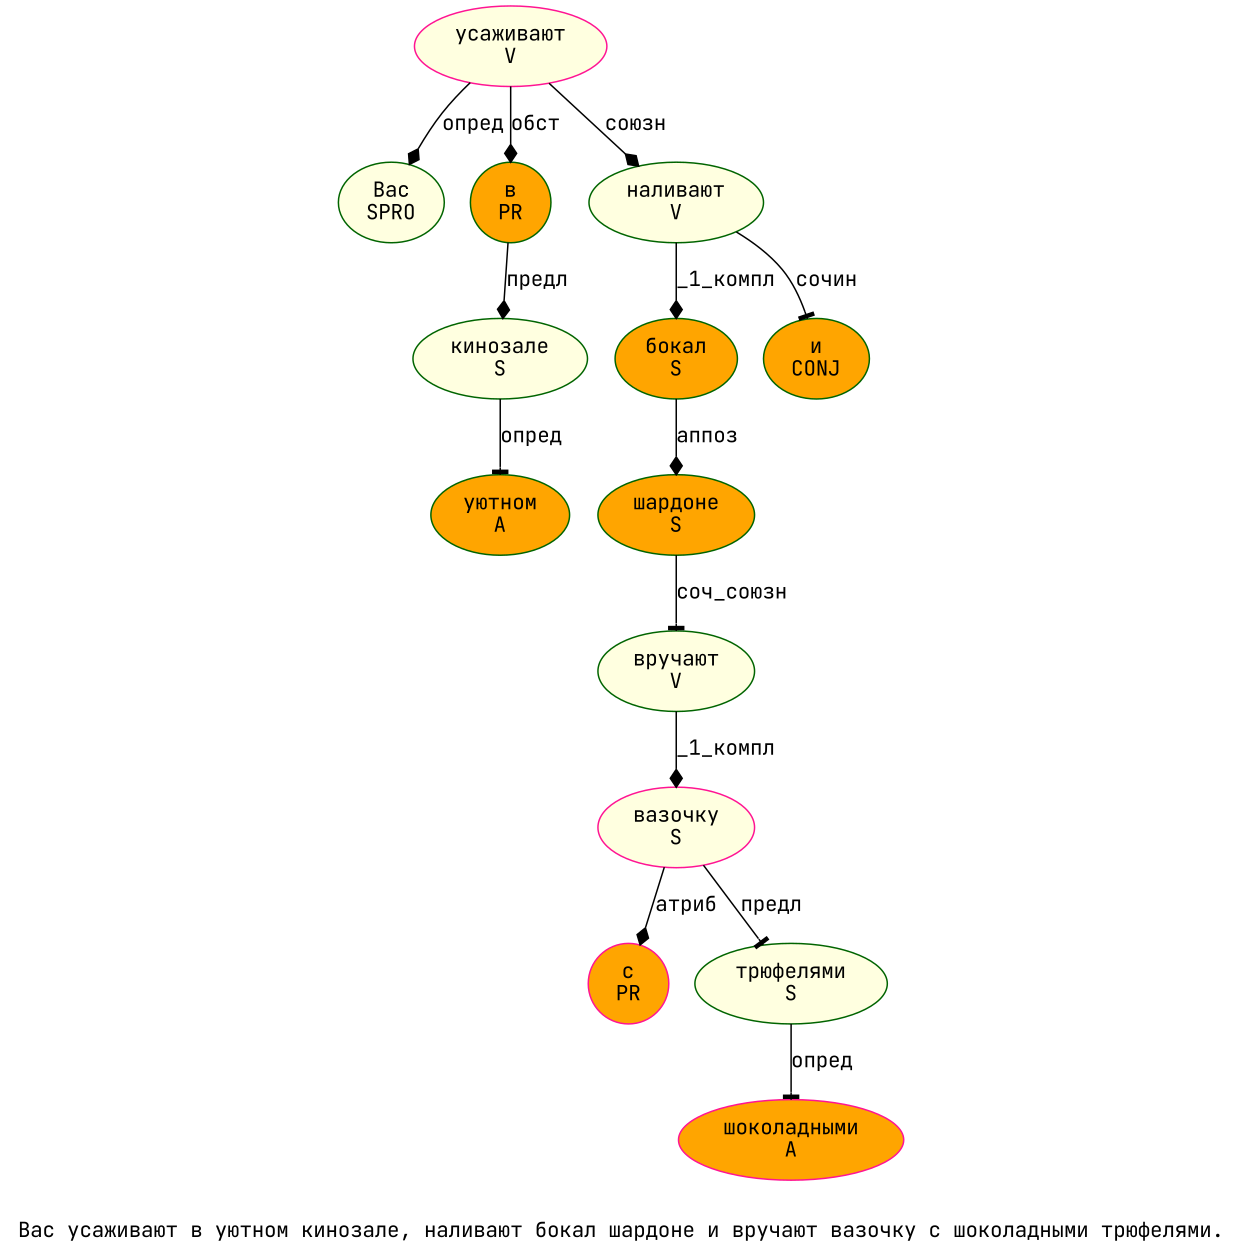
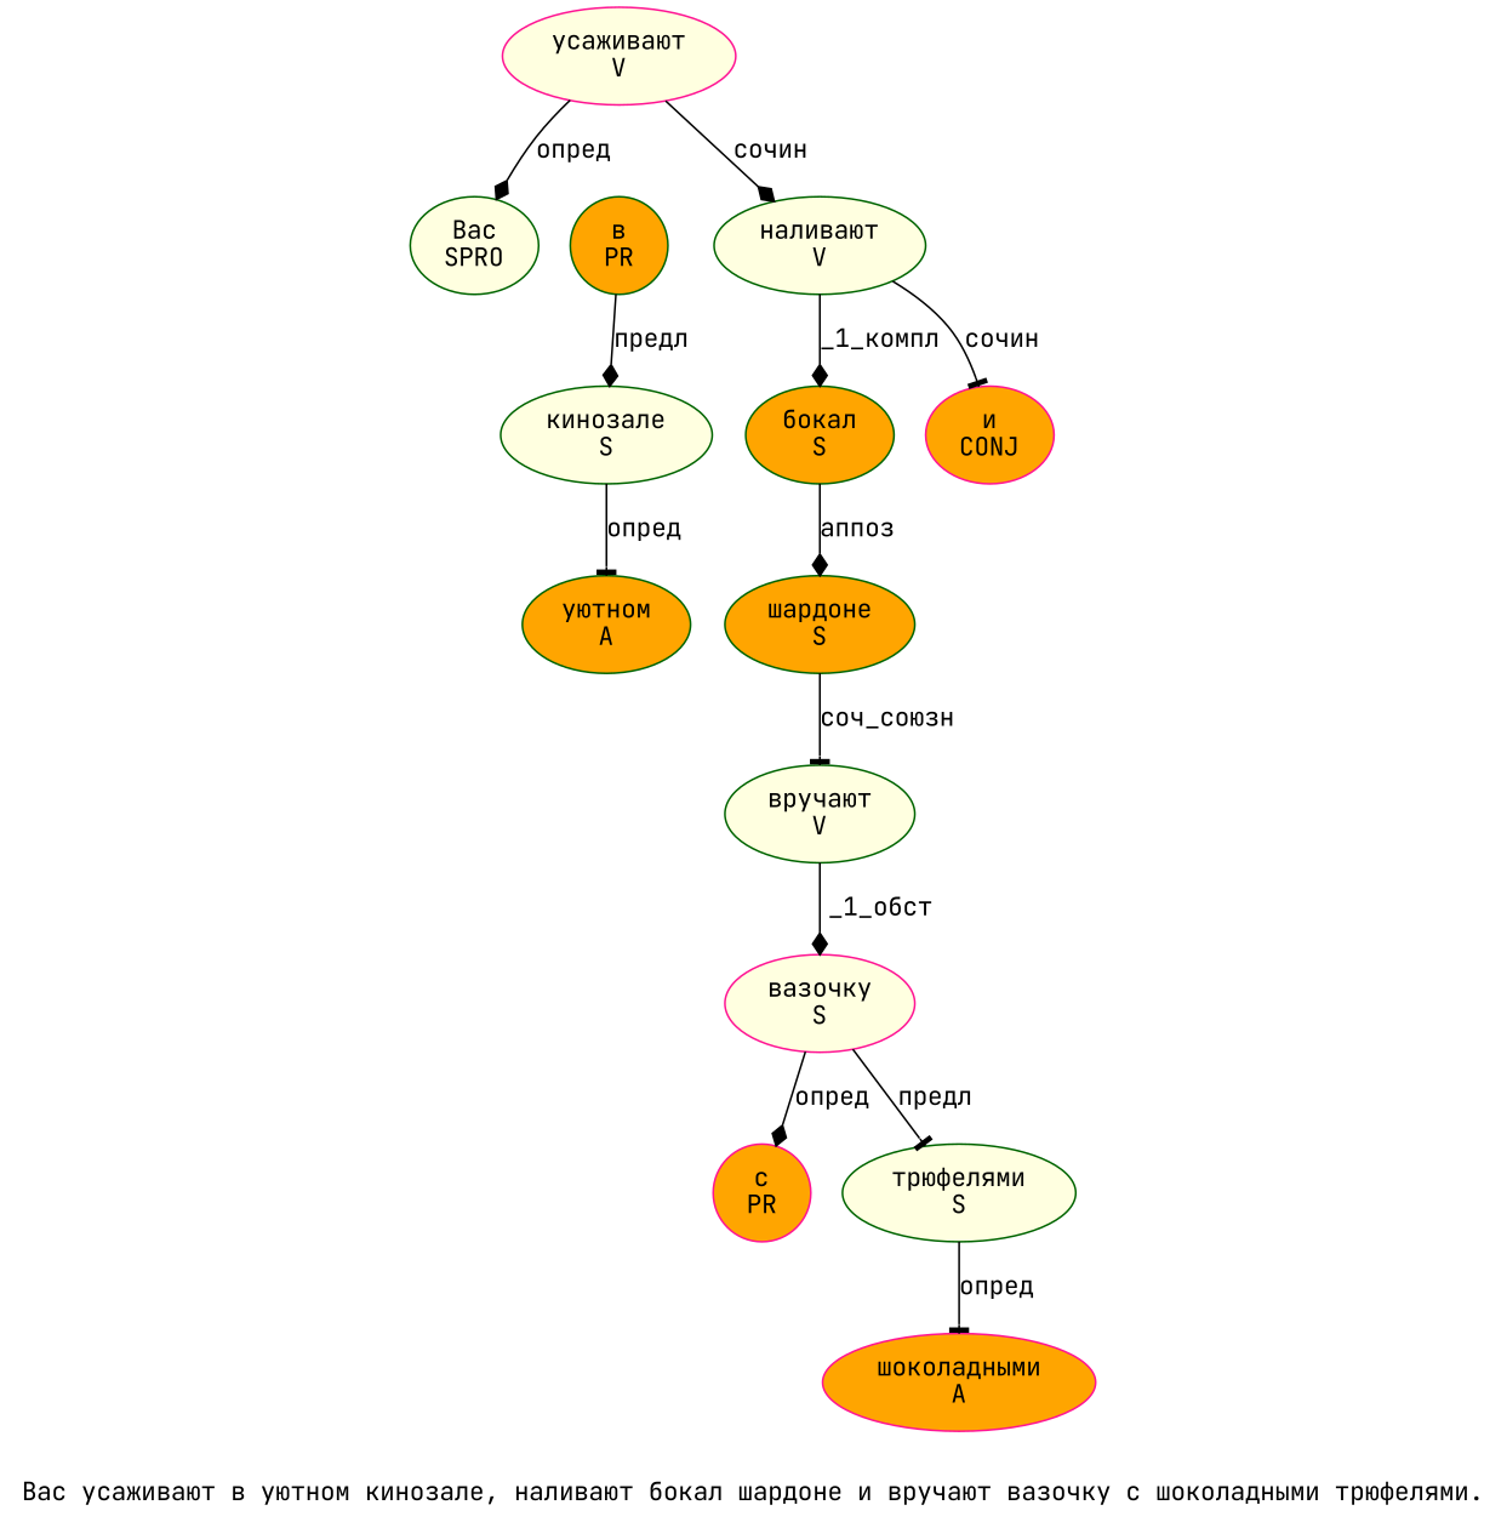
  digraph {
    fontname="JetBrains Mono"
    label="Вас усаживают в уютном кинозале, наливают бокал шардоне и вручают вазочку с шоколадными трюфелями."
    node [color=darkgreen fillcolor=lightyellow fontname="JetBrains Mono" penwidth=1 shape=ellipse style=filled]
    edge [arrowhead=diamond fontname="JetBrains Mono"]
    n1 [label="Вас\nSPRO"]
    n2 [color=deeppink label="усаживают\nV"]
    n3 [fillcolor=orange label="в\nPR"]
    n4 [label="наливают\nV"]
    n5 [label="кинозале\nS"]
    n6 [fillcolor=orange label="бокал\nS"]
-   n7 [fillcolor=orange label="и\nCONJ"]
+   n7 [color=deeppink fillcolor=orange label="и\nCONJ"]
    n8 [fillcolor=orange label="уютном\nA"]
    n9 [fillcolor=orange label="шардоне\nS"]
    n10 [label="вручают\nV"]
    n11 [color=deeppink label="вазочку\nS"]
    n12 [color=deeppink fillcolor=orange label="с\nPR"]
    n13 [label="трюфелями\nS"]
    n14 [color=deeppink fillcolor=orange label="шоколадными\nA"]
    n2 -> n1 [label="опред"]
-   n2 -> n3 [label="обст"]
-   n2 -> n4 [label="союзн"]
+   n2 -> n4 [label="сочин"]
    n3 -> n5 [label="предл"]
    n4 -> n6 [label="_1_компл"]
    n4 -> n7 [arrowhead=tee label="сочин"]
    n5 -> n8 [arrowhead=tee label="опред"]
    n6 -> n9 [label="аппоз"]
    n9 -> n10 [arrowhead=tee label="соч_союзн"]
-   n10 -> n11 [label="_1_компл"]
-   n11 -> n12 [label="атриб"]
+   n10 -> n11 [label="_1_обст"]
+   n11 -> n12 [label="опред"]
    n11 -> n13 [arrowhead=tee label="предл"]
    n13 -> n14 [arrowhead=tee label="опред"]
  }
